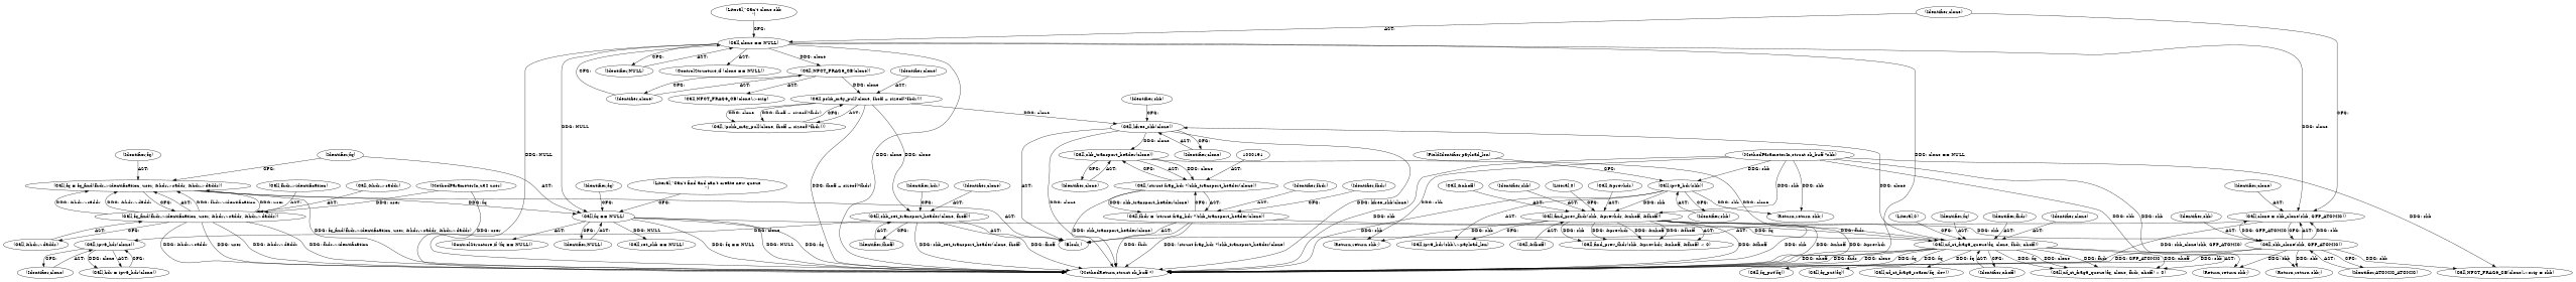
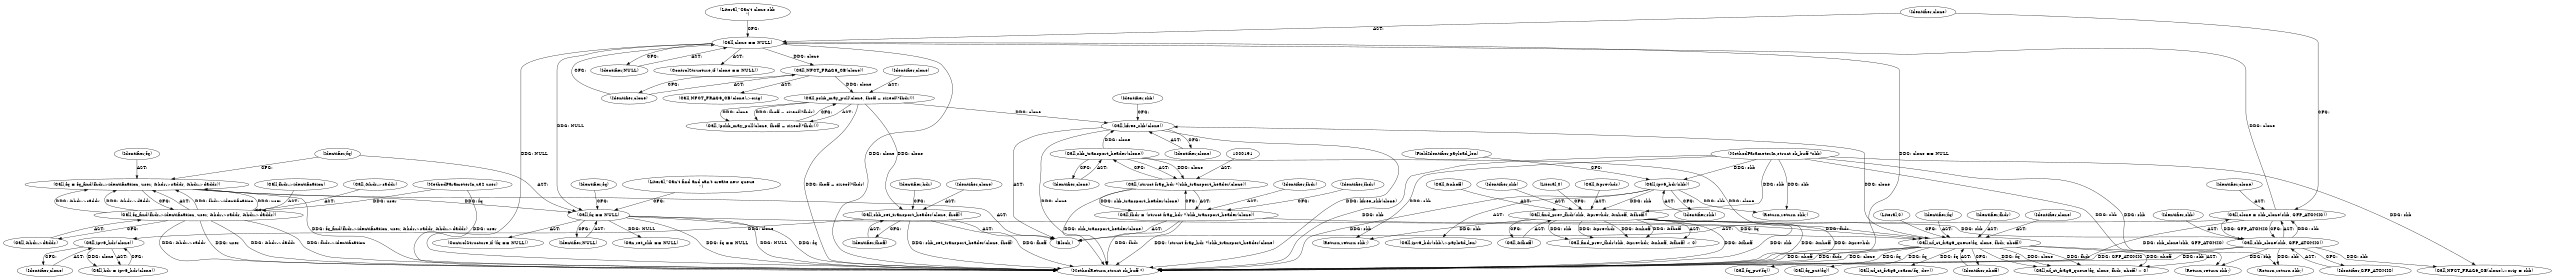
  digraph {
    n1 [label="(Call,kfree_skb(clone))"]
    n2 [label="(Identifier,clone)"]
    n3 [label="(Block,)"]
    n4 [label="(MethodReturn,struct sk_buff *)"]
    n5 [label="(Call,nf_ct_frag6_queue(fq, clone, fhdr, nhoff))"]
    n6 [label="(Call,nf_ct_frag6_queue(fq, clone, fhdr, nhoff) < 0)"]
    n7 [label="(Call,fq_put(fq))"]
    n8 [label="(Call,fq_put(fq))"]
    n9 [label="(Call,nf_ct_frag6_reasm(fq, dev))"]
    n10 [label="(Identifier,nhoff)"]
    n11 [label="(Call,fq == NULL)"]
    n12 [label="(ControlStructure,if (fq == NULL))"]
-   n13 [label="(Call,ret_skb == NULL)"]
+   n13 [label="(Can,ret_skb == NULL)"]
    n14 [label="(Identifier,NULL)"]
    n15 [label="(Call,fq = fq_find(fhdr->identification, user, &hdr->saddr, &hdr->daddr))"]
    n16 [label="(Call,fq_find(fhdr->identification, user, &hdr->saddr, &hdr->daddr))"]
    n17 [label="(Call,&hdr->daddr)"]
    n18 [label="(MethodParameterIn,u32 user)"]
    n19 [label="(Call,clone == NULL)"]
    n20 [label="(Call,NFCT_FRAG6_CB(clone))"]
    n21 [label="(Identifier,NULL)"]
    n22 [label="(ControlStructure,if (clone == NULL))"]
    n23 [label="(Call,pskb_may_pull(clone, fhoff + sizeof(*fhdr)))"]
    n24 [label="(Identifier,clone)"]
    n25 [label="(Call,NFCT_FRAG6_CB(clone)->orig)"]
    n26 [label="(Call,clone = skb_clone(skb, GFP_ATOMIC))"]
    n27 [label="(Call,skb_clone(skb, GFP_ATOMIC))"]
    n28 [label="(Return,return skb;)"]
    n29 [label="(Return,return skb;)"]
    n30 [label="(Call,NFCT_FRAG6_CB(clone)->orig = skb)"]
-   n31 [label="(Identifier,ATOMIC_ATOMIC)"]
+   n31 [label="(Identifier,GFP_ATOMIC)"]
    n32 [label="(Call,find_prev_fhdr(skb, &prevhdr, &nhoff, &fhoff))"]
    n33 [label="(Call,&fhoff)"]
    n34 [label="(Call,find_prev_fhdr(skb, &prevhdr, &nhoff, &fhoff) < 0)"]
    n35 [label="(Return,return skb;)"]
    n36 [label="(Call,ipv6_hdr(skb))"]
    n37 [label="(Return,return skb;)"]
    n38 [label="(Call,ipv6_hdr(skb)->payload_len)"]
    n39 [label="(Identifier,skb)"]
    n40 [label="(MethodParameterIn,struct sk_buff *skb)"]
    n41 [label="(Call,skb_transport_header(clone))"]
    n42 [label="(Call,(struct frag_hdr *)skb_transport_header(clone))"]
    n43 [label="(Identifier,clone)"]
    n44 [label="(Call,fhdr = (struct frag_hdr *)skb_transport_header(clone))"]
    n45 [label="(Call,ipv6_hdr(clone))"]
    n46 [label="(Call,hdr = ipv6_hdr(clone))"]
    n47 [label="(Identifier,clone)"]
    n48 [label="(Call,skb_set_transport_header(clone, fhoff))"]
    n49 [label="(Identifier,fhoff)"]
    n50 [label="(Call,!pskb_may_pull(clone, fhoff + sizeof(*fhdr)))"]
    n51 [label="(Call,&prevhdr)"]
    n52 [label="(Identifier,clone)"]
    n53 [label="(Identifier,fq)"]
    n54 [label="(Identifier,fhdr)"]
    n55 [label="(Call,&hdr->saddr)"]
    n56 [label="(Call,fhdr->identification)"]
    n57 [label="(FieldIdentifier,payload_len)"]
    n58 [label="(Identifier,skb)"]
    n59 [label="(Identifier,fhdr)"]
    n60 [label="(Identifier,clone)"]
    n61 [label="(Call,&nhoff)"]
    n62 [label="(Identifier,clone)"]
    n63 [label="(Identifier,fhdr)"]
    n64 [label="(Identifier,clone)"]
    n65 [label="(Identifier,skb)"]
    n66 [label="(Literal,\"Can't clone skb\n\")"]
    n67 [label="(Identifier,fq)"]
    n68 [label="(Identifier,clone)"]
    n69 [label="(Literal,\"Can't find and can't create new queue\n\")"]
    n70 [label="(Identifier,fq)"]
    n71 [label="(Literal,0)"]
    n72 [label="(Identifier,skb)"]
    n73 [label="(Identifier,fq)"]
    n74 [label="(Identifier,hdr)"]
    n75 [label="(Literal,0)"]
    1000191
    n1 -> n2 [label="CFG: "]
    n1 -> n3 [label="AST: "]
    n1 -> n4 [label="DDG: clone"]
    n1 -> n4 [label="DDG: kfree_skb(clone)"]
    n2 -> n1 [label="AST: "]
    n5 -> n1 [label="DDG: clone"]
    n5 -> n4 [label="DDG: clone"]
    n5 -> n4 [label="DDG: nhoff"]
    n5 -> n4 [label="DDG: fhdr"]
    n5 -> n6 [label="AST: "]
    n5 -> n6 [label="DDG: fq"]
    n5 -> n6 [label="DDG: clone"]
    n5 -> n6 [label="DDG: fhdr"]
    n5 -> n6 [label="DDG: nhoff"]
    n5 -> n7 [label="DDG: fq"]
    n5 -> n8 [label="DDG: fq"]
    n5 -> n9 [label="DDG: fq"]
    n5 -> n10 [label="CFG: "]
    n10 -> n5 [label="AST: "]
    n11 -> n4 [label="DDG: fq == NULL"]
    n11 -> n4 [label="DDG: NULL"]
    n11 -> n4 [label="DDG: fq"]
    n11 -> n5 [label="DDG: fq"]
    n11 -> n12 [label="AST: "]
    n11 -> n13 [label="DDG: NULL"]
    n11 -> n14 [label="CFG: "]
    n14 -> n11 [label="AST: "]
    n15 -> n3 [label="AST: "]
    n15 -> n4 [label="DDG: fq_find(fhdr->identification, user, &hdr->saddr, &hdr->daddr)"]
    n15 -> n11 [label="DDG: fq"]
    n15 -> n16 [label="CFG: "]
    n16 -> n4 [label="DDG: user"]
    n16 -> n4 [label="DDG: &hdr->daddr"]
    n16 -> n4 [label="DDG: fhdr->identification"]
    n16 -> n4 [label="DDG: &hdr->saddr"]
    n16 -> n15 [label="AST: "]
    n16 -> n15 [label="DDG: fhdr->identification"]
    n16 -> n15 [label="DDG: user"]
    n16 -> n15 [label="DDG: &hdr->saddr"]
    n16 -> n15 [label="DDG: &hdr->daddr"]
    n16 -> n17 [label="CFG: "]
    n17 -> n16 [label="AST: "]
    n18 -> n4 [label="DDG: user"]
    n18 -> n16 [label="DDG: user"]
    n19 -> n4 [label="DDG: clone"]
    n19 -> n4 [label="DDG: clone == NULL"]
    n19 -> n4 [label="DDG: NULL"]
    n19 -> n11 [label="DDG: NULL"]
    n19 -> n20 [label="DDG: clone"]
    n19 -> n21 [label="CFG: "]
    n19 -> n22 [label="AST: "]
    n20 -> n23 [label="DDG: clone"]
    n20 -> n24 [label="CFG: "]
    n20 -> n25 [label="AST: "]
    n21 -> n19 [label="AST: "]
    n23 -> n1 [label="DDG: clone"]
    n23 -> n4 [label="DDG: fhoff + sizeof(*fhdr)"]
    n23 -> n48 [label="DDG: clone"]
    n23 -> n50 [label="AST: "]
    n23 -> n50 [label="DDG: clone"]
    n23 -> n50 [label="DDG: fhoff + sizeof(*fhdr)"]
    n24 -> n19 [label="CFG: "]
    n24 -> n20 [label="AST: "]
    n26 -> n3 [label="AST: "]
    n26 -> n4 [label="DDG: skb_clone(skb, GFP_ATOMIC)"]
-   n19 -> n26 [label="DDG: clone"]
+   n26 -> n19 [label="DDG: clone"]
    n26 -> n27 [label="CFG: "]
    n27 -> n4 [label="DDG: skb"]
    n27 -> n4 [label="DDG: GFP_ATOMIC"]
    n27 -> n26 [label="AST: "]
    n27 -> n26 [label="DDG: skb"]
    n27 -> n26 [label="DDG: GFP_ATOMIC"]
    n27 -> n28 [label="DDG: skb"]
    n27 -> n29 [label="DDG: skb"]
    n27 -> n30 [label="DDG: skb"]
    n27 -> n31 [label="CFG: "]
    n31 -> n27 [label="AST: "]
    n32 -> n4 [label="DDG: &nhoff"]
    n32 -> n4 [label="DDG: &prevhdr"]
    n32 -> n4 [label="DDG: &fhoff"]
    n32 -> n4 [label="DDG: skb"]
    n32 -> n27 [label="DDG: skb"]
-   n32 -> n38 [label="CFG: "]
+   n32 -> n33 [label="CFG: "]
    n32 -> n34 [label="AST: "]
    n32 -> n34 [label="DDG: skb"]
    n32 -> n34 [label="DDG: &prevhdr"]
    n32 -> n34 [label="DDG: &nhoff"]
    n32 -> n34 [label="DDG: &fhoff"]
    n32 -> n35 [label="DDG: skb"]
    n33 -> n32 [label="AST: "]
    n36 -> n4 [label="DDG: skb"]
    n36 -> n32 [label="DDG: skb"]
    n36 -> n37 [label="DDG: skb"]
    n36 -> n38 [label="AST: "]
    n36 -> n39 [label="CFG: "]
    n39 -> n36 [label="AST: "]
    n40 -> n4 [label="DDG: skb"]
    n40 -> n28 [label="DDG: skb"]
    n40 -> n29 [label="DDG: skb"]
    n40 -> n30 [label="DDG: skb"]
    n40 -> n32 [label="DDG: skb"]
    n40 -> n35 [label="DDG: skb"]
    n40 -> n36 [label="DDG: skb"]
    n40 -> n37 [label="DDG: skb"]
-   n1 -> n41 [label="DDG: clone"]
+   n41 -> n1 [label="DDG: clone"]
    n41 -> n5 [label="DDG: clone"]
    n41 -> n42 [label="AST: "]
    n41 -> n42 [label="DDG: clone"]
    n41 -> n43 [label="CFG: "]
    n42 -> n4 [label="DDG: skb_transport_header(clone)"]
    n42 -> n41 [label="CFG: "]
    n42 -> n44 [label="AST: "]
    n42 -> n44 [label="DDG: skb_transport_header(clone)"]
    n43 -> n41 [label="AST: "]
    n44 -> n3 [label="AST: "]
    n44 -> n4 [label="DDG: (struct frag_hdr *)skb_transport_header(clone)"]
    n44 -> n4 [label="DDG: fhdr"]
    n44 -> n5 [label="DDG: fhdr"]
    n44 -> n42 [label="CFG: "]
    n45 -> n46 [label="AST: "]
    n45 -> n46 [label="DDG: clone"]
    n45 -> n47 [label="CFG: "]
    n46 -> n45 [label="CFG: "]
    n47 -> n45 [label="AST: "]
    n48 -> n3 [label="AST: "]
    n48 -> n4 [label="DDG: skb_set_transport_header(clone, fhoff)"]
    n48 -> n4 [label="DDG: fhoff"]
    n48 -> n45 [label="DDG: clone"]
    n48 -> n49 [label="CFG: "]
    n49 -> n48 [label="AST: "]
    n50 -> n23 [label="CFG: "]
    n51 -> n32 [label="AST: "]
    n52 -> n48 [label="AST: "]
    n53 -> n5 [label="AST: "]
    n54 -> n44 [label="CFG: "]
    n55 -> n16 [label="AST: "]
    n56 -> n16 [label="AST: "]
    n57 -> n36 [label="CFG: "]
    n58 -> n27 [label="AST: "]
    n59 -> n5 [label="AST: "]
    n60 -> n19 [label="AST: "]
    n60 -> n26 [label="CFG: "]
    n61 -> n32 [label="AST: "]
    n62 -> n23 [label="AST: "]
    n63 -> n44 [label="AST: "]
    n64 -> n5 [label="AST: "]
    n65 -> n32 [label="AST: "]
    n66 -> n19 [label="CFG: "]
    n67 -> n11 [label="CFG: "]
    n68 -> n26 [label="AST: "]
    n69 -> n11 [label="CFG: "]
    n70 -> n15 [label="AST: "]
    n71 -> n32 [label="CFG: "]
    n72 -> n1 [label="CFG: "]
    n73 -> n11 [label="AST: "]
    n73 -> n15 [label="CFG: "]
    n74 -> n48 [label="CFG: "]
    n75 -> n5 [label="CFG: "]
    1000191 -> n42 [label="AST: "]
  }
